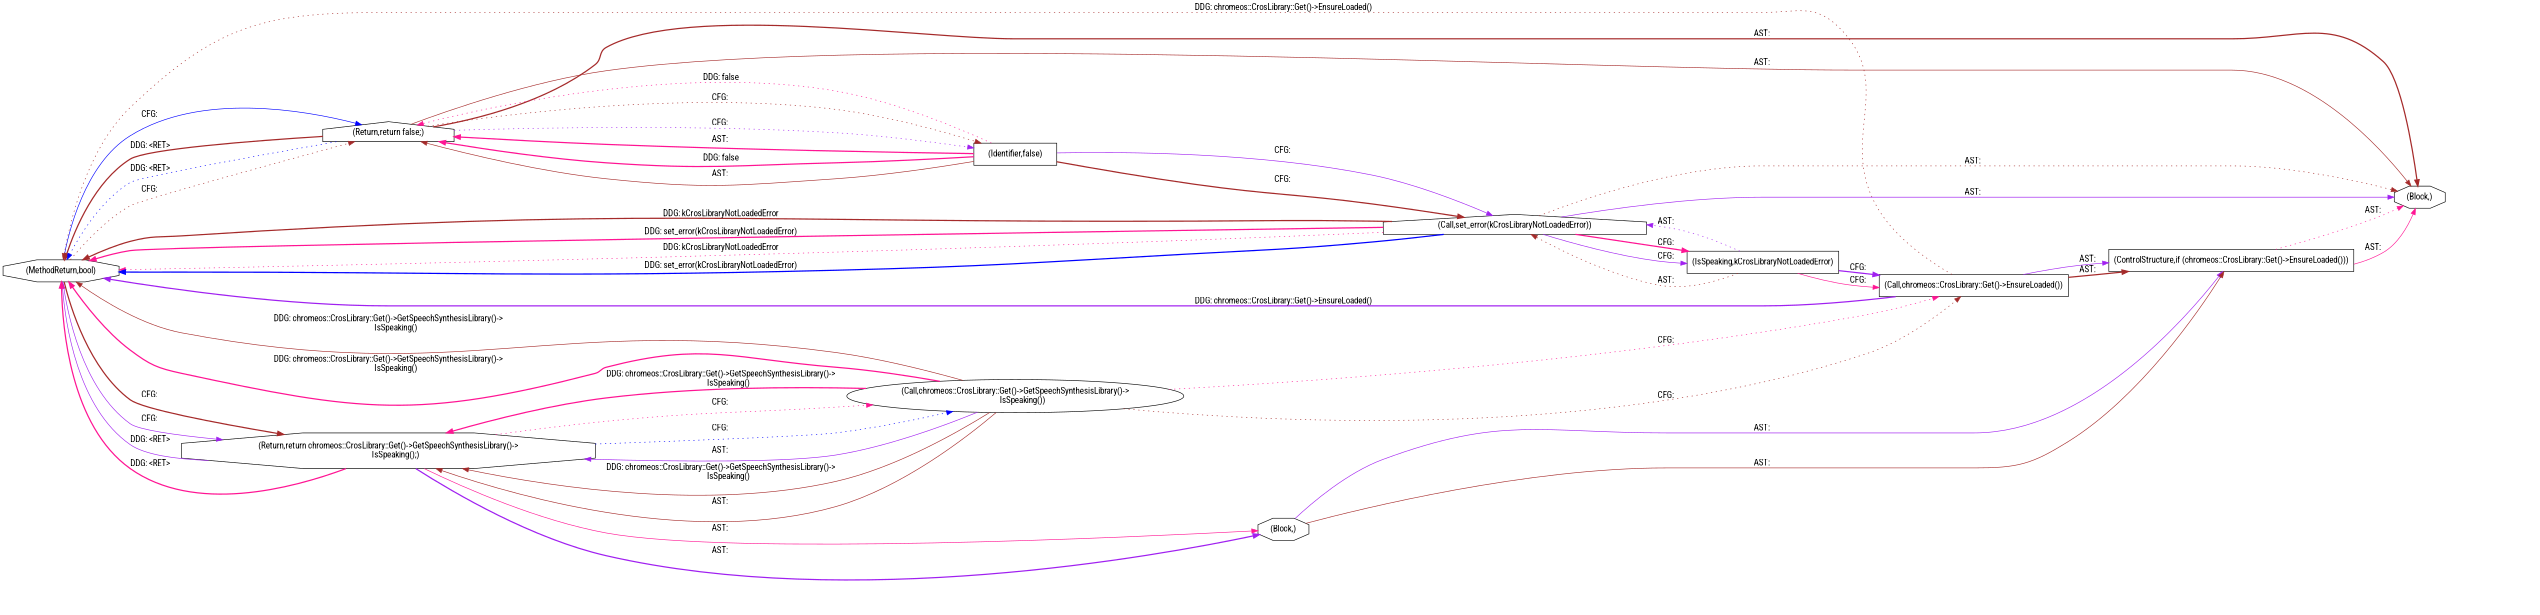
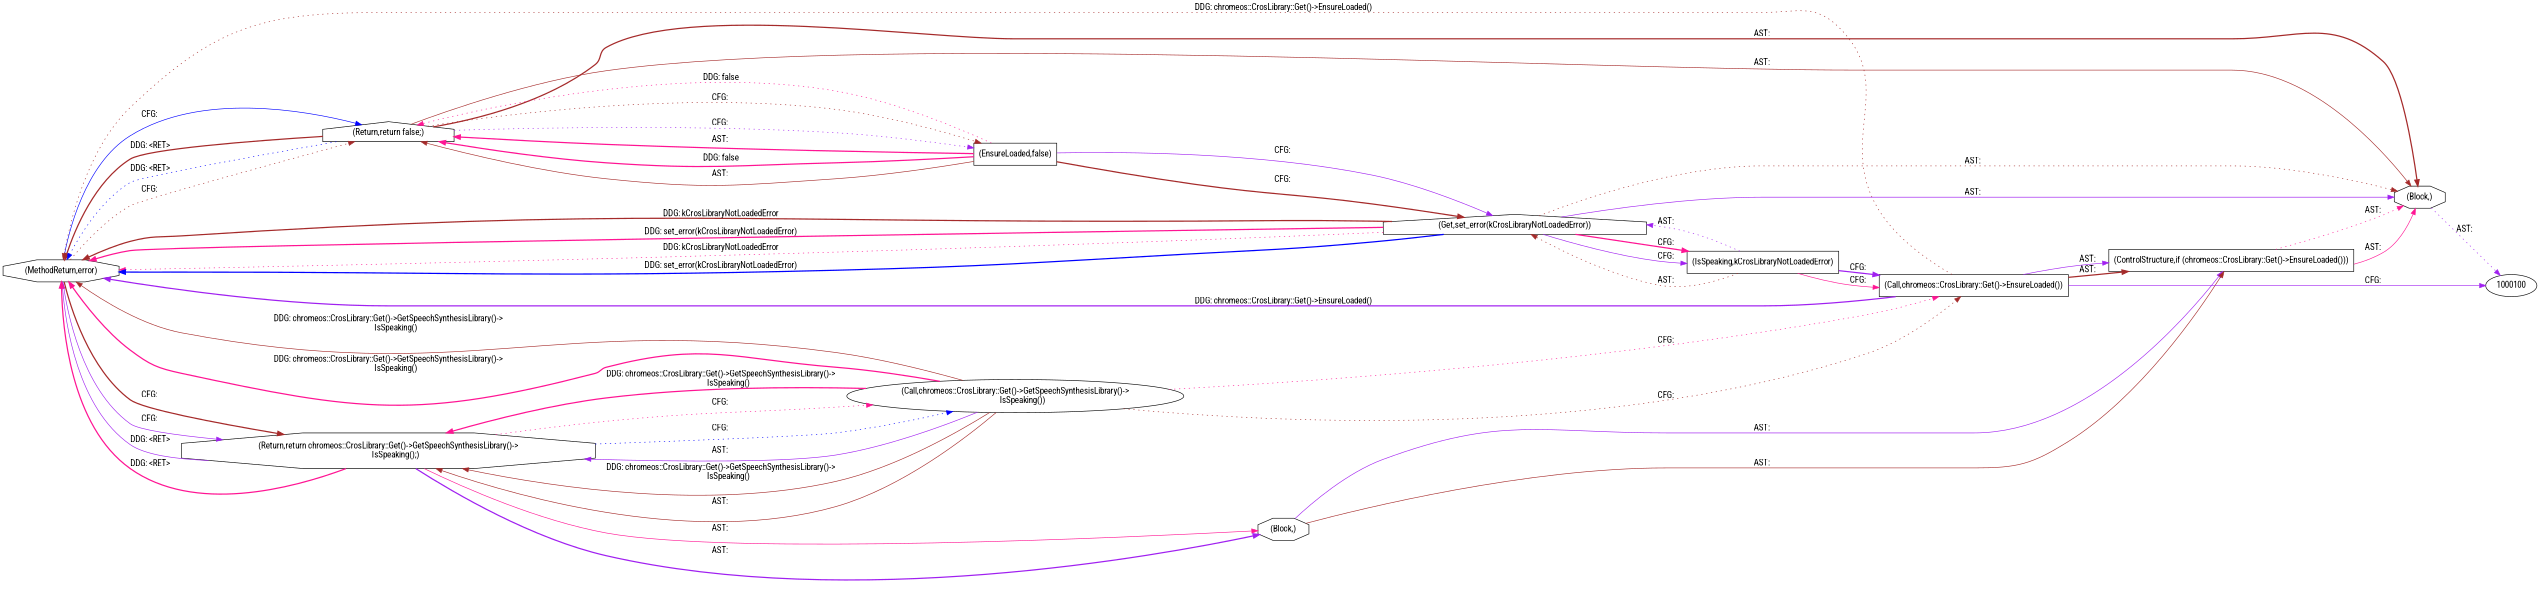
  digraph {
    fontname="Roboto Condensed"
    rankdir=LR
    node [fontname="Roboto Condensed" shape=octagon]
    edge [color=brown fontname="Roboto Condensed" style=solid]
-   n1 [label="(MethodReturn,bool)"]
+   n1 [label="(MethodReturn,error)"]
    n2 [label="(Return,return chromeos::CrosLibrary::Get()->GetSpeechSynthesisLibrary()->\n        IsSpeaking();)"]
    n3 [label="(Return,return false;)" shape=house]
    n4 [label="(Block,)"]
    n5 [label="(Call,chromeos::CrosLibrary::Get()->GetSpeechSynthesisLibrary()->\n        IsSpeaking())" shape=ellipse]
    n6 [label="(Block,)"]
-   n7 [label="(Identifier,false)" shape=box]
+   n7 [label="(EnsureLoaded,false)" shape=box]
+   1000100 [shape=ellipse]
    n9 [label="(ControlStructure,if (chromeos::CrosLibrary::Get()->EnsureLoaded()))" shape=box]
    n10 [label="(Call,chromeos::CrosLibrary::Get()->EnsureLoaded())" shape=box]
    n11 [label="(IsSpeaking,kCrosLibraryNotLoadedError)" shape=box]
-   n12 [label="(Call,set_error(kCrosLibraryNotLoadedError))" shape=house]
+   n12 [label="(Get,set_error(kCrosLibraryNotLoadedError))" shape=house]
    n1 -> n2 [label="CFG: " style=bold]
    n1 -> n2 [color=purple label="CFG: "]
    n1 -> n3 [label="CFG: " style=dotted]
    n1 -> n3 [color=blue label="CFG: "]
    n2 -> n1 [color=purple label="DDG: <RET>"]
    n2 -> n1 [color=deeppink label="DDG: <RET>" style=bold]
    n2 -> n4 [color=deeppink label="AST: "]
    n2 -> n4 [color=purple label="AST: " style=bold]
    n2 -> n5 [color=deeppink label="CFG: " style=dotted]
    n2 -> n5 [color=blue label="CFG: " style=dotted]
    n3 -> n1 [label="DDG: <RET>" style=bold]
    n3 -> n1 [color=blue label="DDG: <RET>" style=dotted]
    n3 -> n6 [label="AST: " style=bold]
    n3 -> n6 [label="AST: "]
    n3 -> n7 [label="CFG: " style=dotted]
    n3 -> n7 [color=purple label="CFG: " style=dotted]
    n4 -> n9 [color=purple label="AST: "]
    n4 -> n9 [label="AST: "]
    n5 -> n1 [color=deeppink label="DDG: chromeos::CrosLibrary::Get()->GetSpeechSynthesisLibrary()->\n        IsSpeaking()" style=bold]
    n5 -> n1 [label="DDG: chromeos::CrosLibrary::Get()->GetSpeechSynthesisLibrary()->\n        IsSpeaking()"]
    n5 -> n2 [color=purple label="AST: "]
    n5 -> n2 [label="DDG: chromeos::CrosLibrary::Get()->GetSpeechSynthesisLibrary()->\n        IsSpeaking()"]
    n5 -> n2 [label="AST: "]
    n5 -> n2 [color=deeppink label="DDG: chromeos::CrosLibrary::Get()->GetSpeechSynthesisLibrary()->\n        IsSpeaking()" style=bold]
    n5 -> n10 [label="CFG: " style=dotted]
    n5 -> n10 [color=deeppink label="CFG: " style=dotted]
+   n6 -> 1000100 [color=purple label="AST: " style=dotted]
    n7 -> n3 [color=deeppink label="AST: " style=bold]
    n7 -> n3 [color=deeppink label="DDG: false" style=bold]
    n7 -> n3 [label="AST: "]
    n7 -> n3 [color=deeppink label="DDG: false" style=dotted]
    n7 -> n12 [label="CFG: " style=bold]
    n7 -> n12 [color=purple label="CFG: "]
    n9 -> n6 [color=deeppink label="AST: "]
    n9 -> n6 [color=deeppink label="AST: " style=dotted]
    n10 -> n1 [label="DDG: chromeos::CrosLibrary::Get()->EnsureLoaded()" style=dotted]
    n10 -> n1 [color=purple label="DDG: chromeos::CrosLibrary::Get()->EnsureLoaded()" style=bold]
+   n10 -> 1000100 [color=purple label="CFG: "]
    n10 -> n9 [label="AST: " style=bold]
    n10 -> n9 [color=purple label="AST: "]
    n11 -> n10 [color=purple label="CFG: " style=bold]
    n11 -> n10 [color=deeppink label="CFG: "]
    n11 -> n12 [label="AST: " style=dotted]
    n11 -> n12 [color=purple label="AST: " style=dotted]
    n12 -> n1 [color=deeppink label="DDG: set_error(kCrosLibraryNotLoadedError)" style=bold]
    n12 -> n1 [color=deeppink label="DDG: kCrosLibraryNotLoadedError" style=dotted]
    n12 -> n1 [color=blue label="DDG: set_error(kCrosLibraryNotLoadedError)" style=bold]
    n12 -> n1 [label="DDG: kCrosLibraryNotLoadedError" style=bold]
    n12 -> n6 [color=purple label="AST: "]
    n12 -> n6 [label="AST: " style=dotted]
    n12 -> n11 [color=deeppink label="CFG: " style=bold]
    n12 -> n11 [color=purple label="CFG: "]
  }
